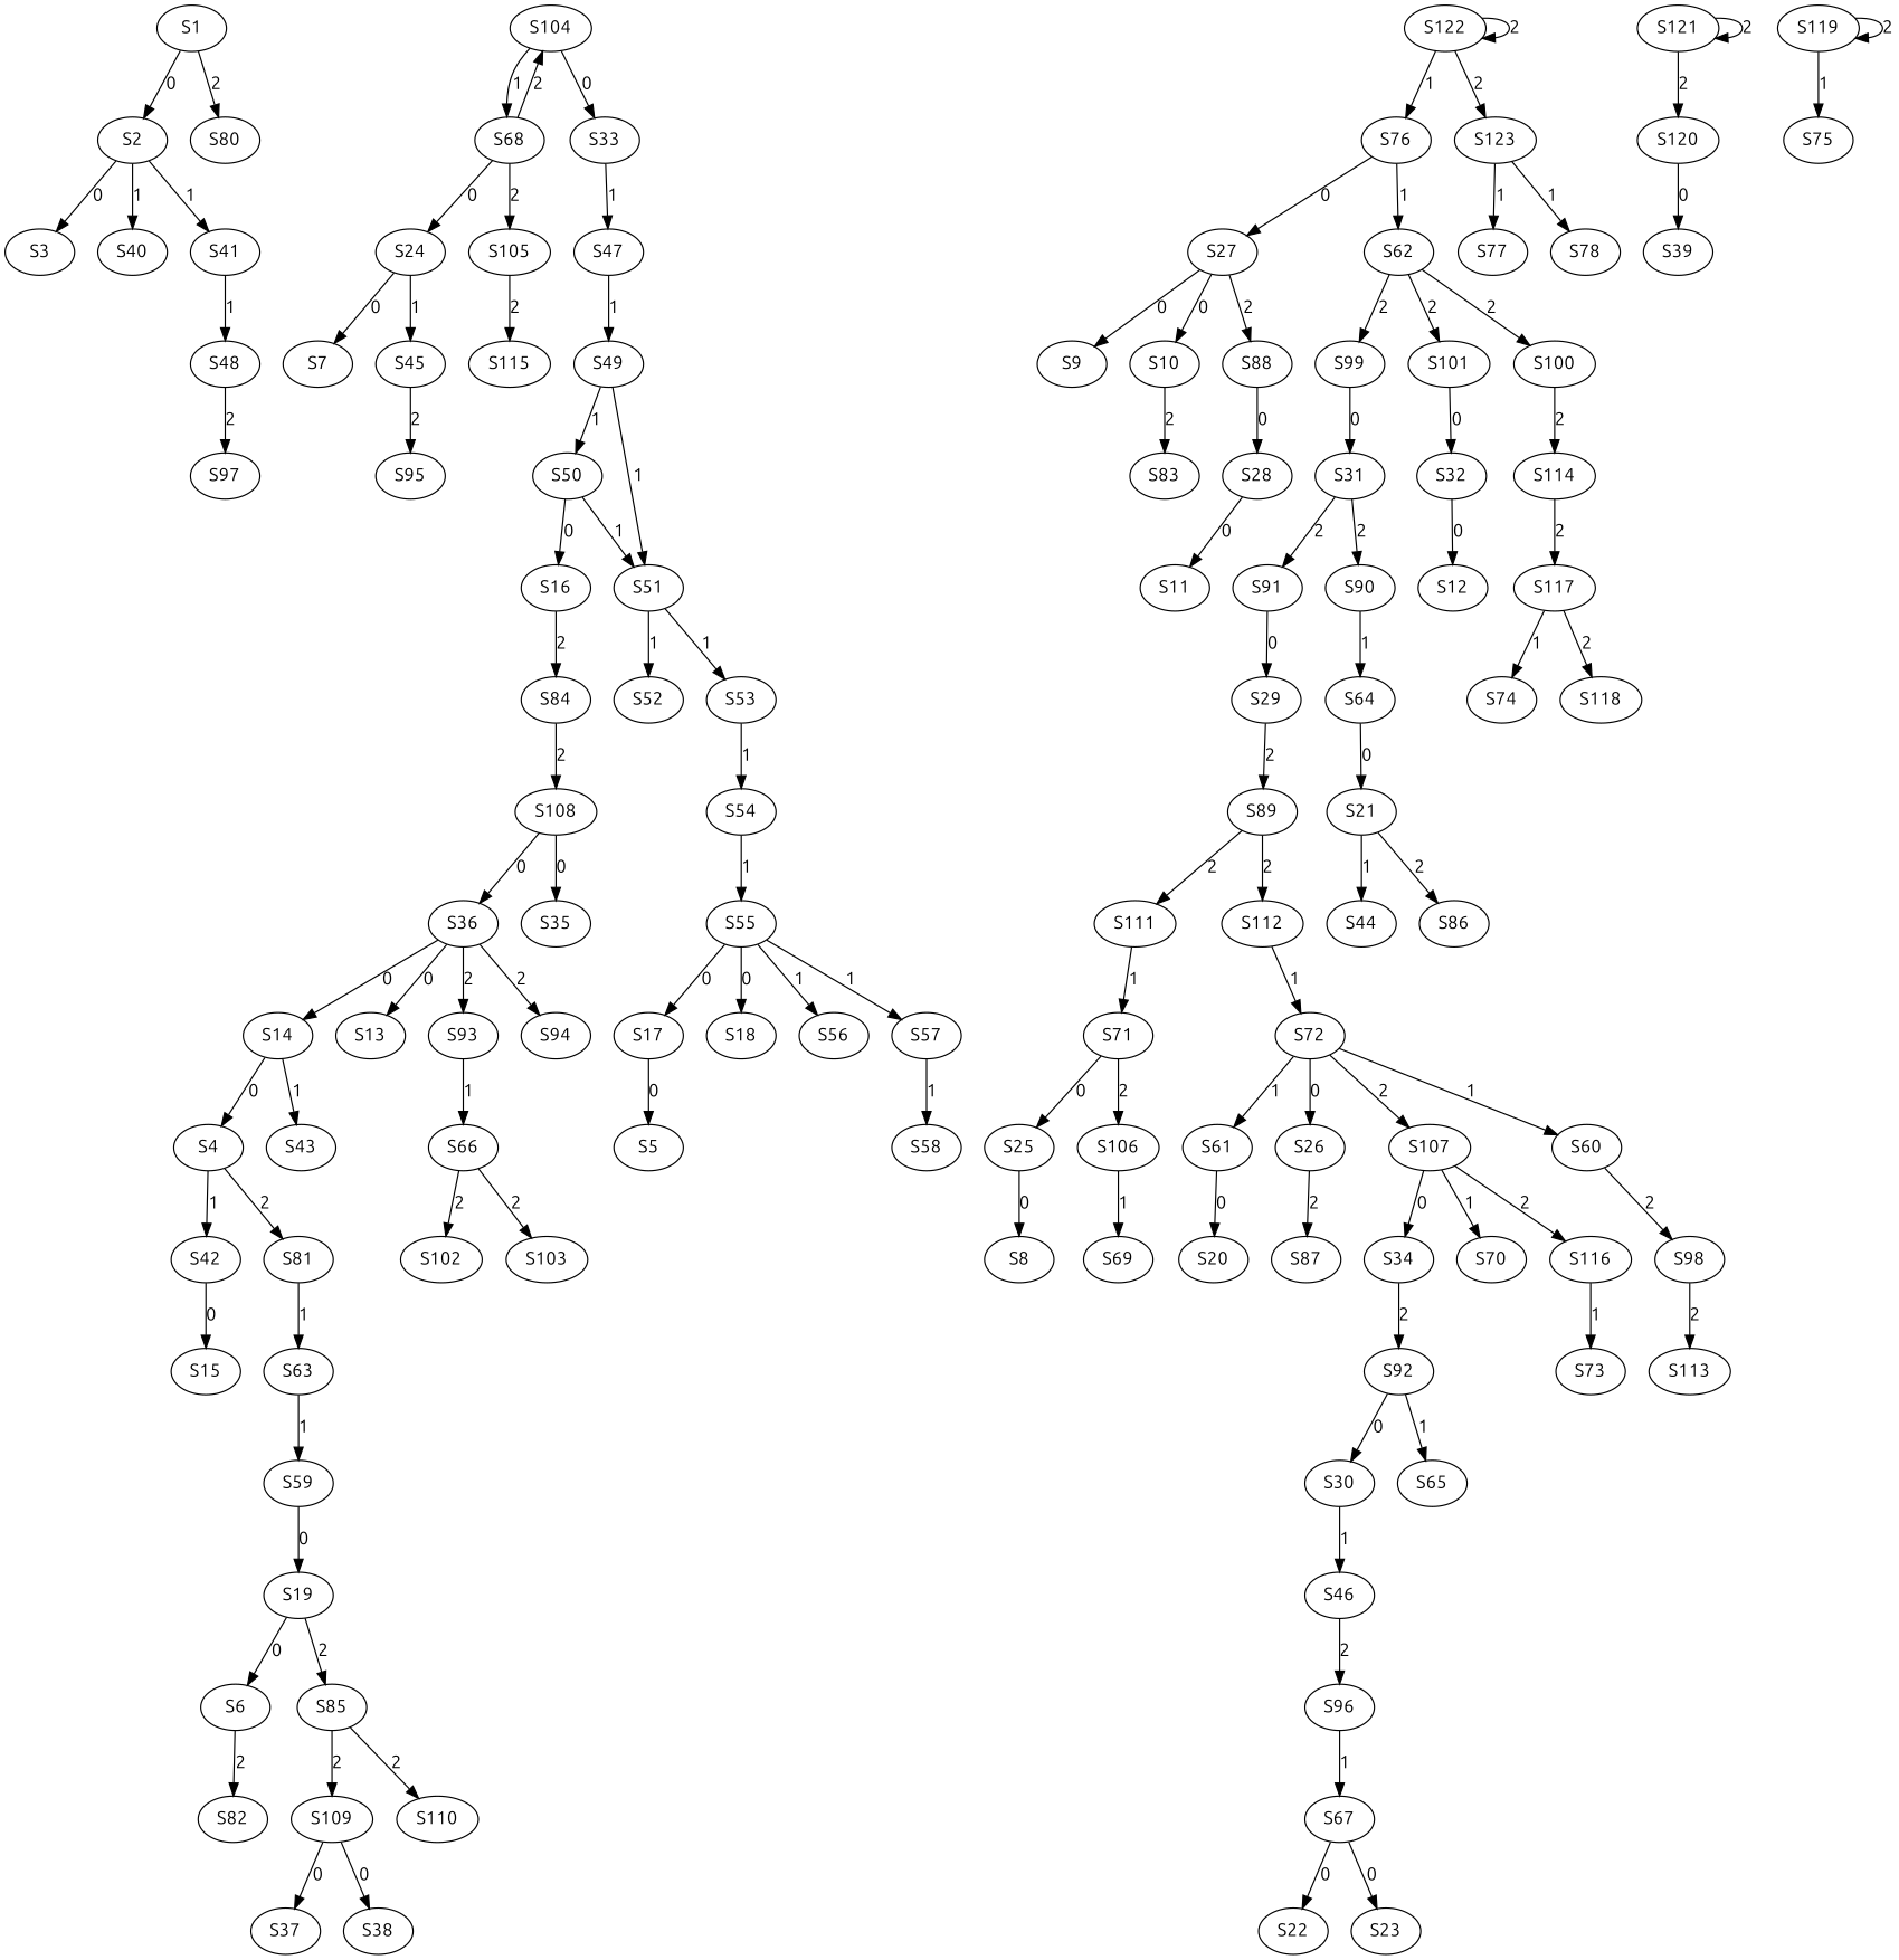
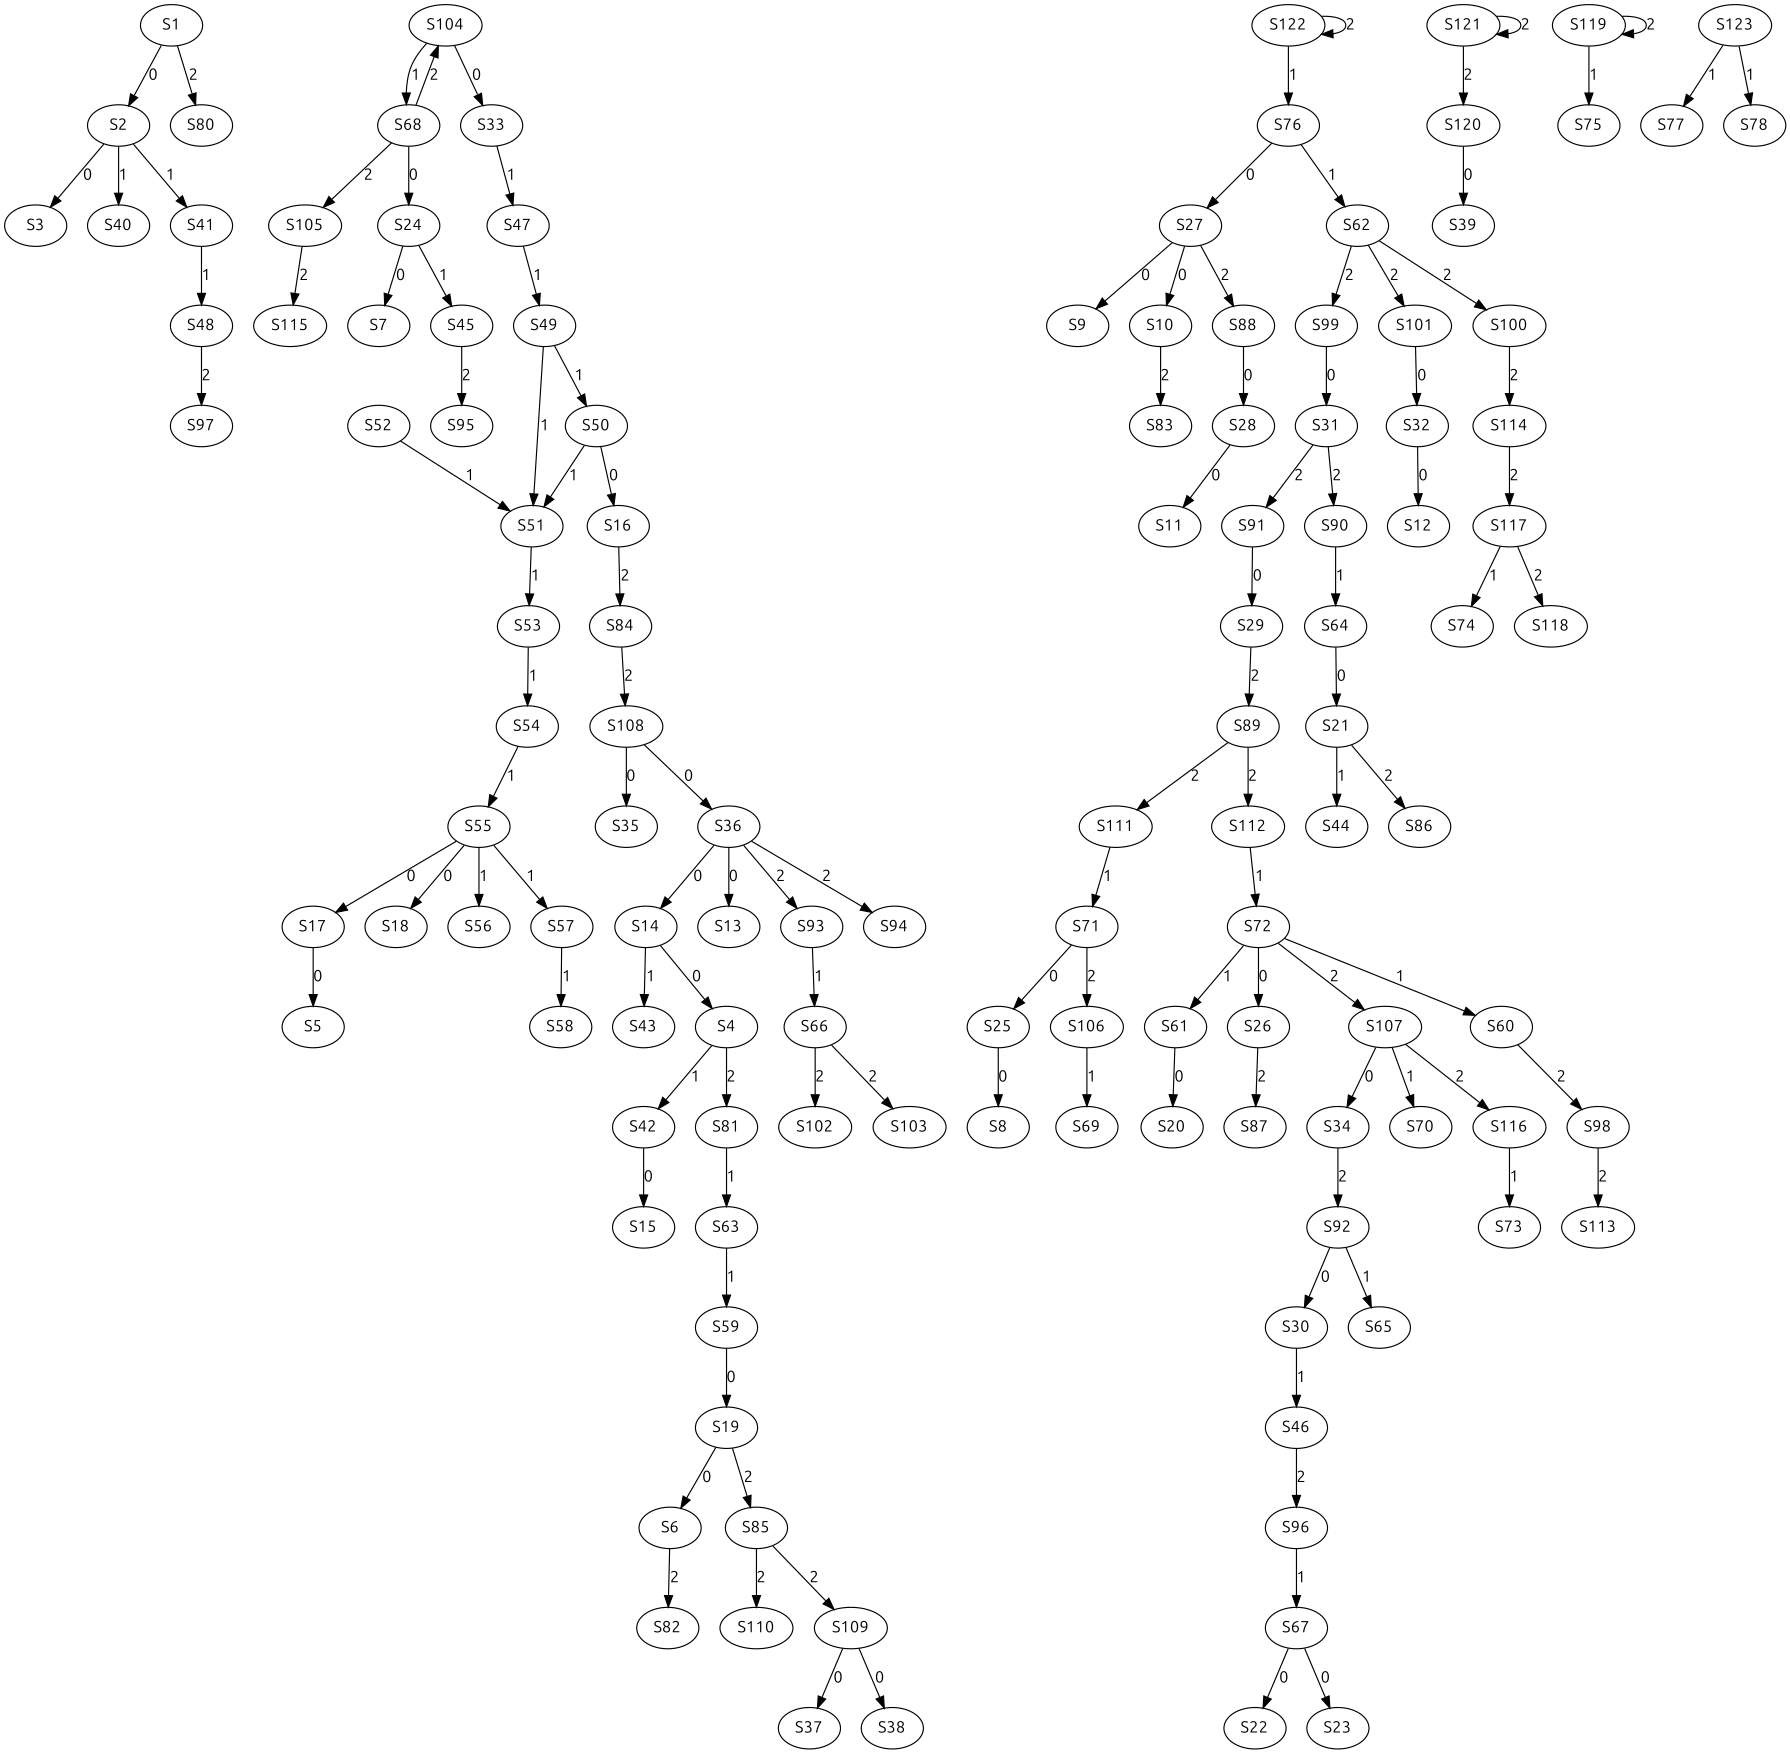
  strict digraph {
    fontname=Ubuntu
    node [fontname=Ubuntu]
    edge [fontname=Ubuntu]
    S1
    S2
    S80
    S3
    S40
    S41
    S48
    S14
    S4
    S43
    S42
    S81
    S15
    S63
    S17
    S5
    S19
    S6
    S85
    S82
    S109
    S110
    S24
    S7
    S45
    S95
    S25
    S8
    S27
    S9
    S10
    S88
    S83
    S28
    S11
    S32
    S12
    S36
    S13
    S93
    S94
    S66
    S50
    S16
    S51
    S84
    S52
    S53
    S108
    S55
    S18
    S56
    S57
    S58
    S59
    S61
    S20
    S64
    S21
    S44
    S86
    S67
    S22
    S23
    S68
    S104
    S105
    S33
    S115
    S71
    S106
    S69
    S72
    S26
    S107
    S60
    S87
    S34
    S70
    S116
    S98
    S76
    S62
    S99
    S101
    S100
    S91
    S29
    S89
    S111
    S112
    S92
    S30
    S65
    S46
    S96
    S31
    S90
    S47
    S49
    S73
    S35
    S37
    S38
    S120
    S39
    S97
    S54
    S113
    S114
    S102
    S103
    S117
    S74
    S118
    S119
    S75
    S122
    S123
    S77
    S78
    S121
    S1 -> S2 [label=0]
    S1 -> S80 [label=2]
    S2 -> S3 [label=0]
    S2 -> S40 [label=1]
    S2 -> S41 [label=1]
    S41 -> S48 [label=1]
    S48 -> S97 [label=2]
    S14 -> S4 [label=0]
    S14 -> S43 [label=1]
    S4 -> S42 [label=1]
    S4 -> S81 [label=2]
    S42 -> S15 [label=0]
    S81 -> S63 [label=1]
    S63 -> S59 [label=1]
    S17 -> S5 [label=0]
    S19 -> S6 [label=0]
    S19 -> S85 [label=2]
    S6 -> S82 [label=2]
    S85 -> S109 [label=2]
    S85 -> S110 [label=2]
    S109 -> S37 [label=0]
    S109 -> S38 [label=0]
    S24 -> S7 [label=0]
    S24 -> S45 [label=1]
    S45 -> S95 [label=2]
    S25 -> S8 [label=0]
    S27 -> S9 [label=0]
    S27 -> S10 [label=0]
    S27 -> S88 [label=2]
    S10 -> S83 [label=2]
    S88 -> S28 [label=0]
    S28 -> S11 [label=0]
    S32 -> S12 [label=0]
    S36 -> S14 [label=0]
    S36 -> S13 [label=0]
    S36 -> S93 [label=2]
    S36 -> S94 [label=2]
    S93 -> S66 [label=1]
    S66 -> S102 [label=2]
    S66 -> S103 [label=2]
    S50 -> S16 [label=0]
    S50 -> S51 [label=1]
    S16 -> S84 [label=2]
-   S51 -> S52 [label=1]
+   S52 -> S51 [label=1]
    S51 -> S53 [label=1]
    S84 -> S108 [label=2]
    S53 -> S54 [label=1]
    S108 -> S36 [label=0]
    S108 -> S35 [label=0]
    S55 -> S17 [label=0]
    S55 -> S18 [label=0]
    S55 -> S56 [label=1]
    S55 -> S57 [label=1]
    S57 -> S58 [label=1]
    S59 -> S19 [label=0]
    S61 -> S20 [label=0]
    S64 -> S21 [label=0]
    S21 -> S44 [label=1]
    S21 -> S86 [label=2]
    S67 -> S22 [label=0]
    S67 -> S23 [label=0]
    S68 -> S24 [label=0]
    S68 -> S104 [label=2]
    S68 -> S105 [label=2]
    S104 -> S68 [label=1]
    S104 -> S33 [label=0]
    S105 -> S115 [label=2]
    S33 -> S47 [label=1]
    S71 -> S25 [label=0]
    S71 -> S106 [label=2]
    S106 -> S69 [label=1]
    S72 -> S61 [label=1]
    S72 -> S26 [label=0]
    S72 -> S107 [label=2]
    S72 -> S60 [label=1]
    S26 -> S87 [label=2]
    S107 -> S34 [label=0]
    S107 -> S70 [label=1]
    S107 -> S116 [label=2]
    S60 -> S98 [label=2]
    S34 -> S92 [label=2]
    S116 -> S73 [label=1]
    S98 -> S113 [label=2]
    S76 -> S27 [label=0]
    S76 -> S62 [label=1]
    S62 -> S99 [label=2]
    S62 -> S101 [label=2]
    S62 -> S100 [label=2]
    S99 -> S31 [label=0]
    S101 -> S32 [label=0]
    S100 -> S114 [label=2]
    S91 -> S29 [label=0]
    S29 -> S89 [label=2]
    S89 -> S111 [label=2]
    S89 -> S112 [label=2]
    S111 -> S71 [label=1]
    S112 -> S72 [label=1]
    S92 -> S30 [label=0]
    S92 -> S65 [label=1]
    S30 -> S46 [label=1]
    S46 -> S96 [label=2]
    S96 -> S67 [label=1]
    S31 -> S91 [label=2]
    S31 -> S90 [label=2]
    S90 -> S64 [label=1]
    S47 -> S49 [label=1]
    S49 -> S50 [label=1]
    S49 -> S51 [label=1]
    S120 -> S39 [label=0]
    S54 -> S55 [label=1]
    S114 -> S117 [label=2]
    S117 -> S74 [label=1]
    S117 -> S118 [label=2]
    S119 -> S119 [label=2]
    S119 -> S75 [label=1]
    S122 -> S76 [label=1]
    S122 -> S122 [label=2]
-   S122 -> S123 [label=2]
    S123 -> S77 [label=1]
    S123 -> S78 [label=1]
    S121 -> S120 [label=2]
    S121 -> S121 [label=2]
  }
